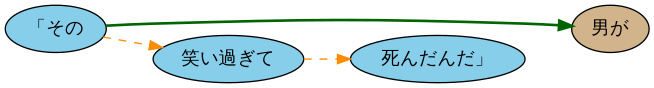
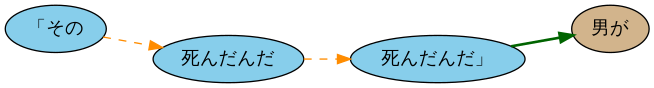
  digraph {
    fontname="IBM Plex Mono"
    rankdir=LR
    node [fillcolor=skyblue fontname="IBM Plex Mono" style=filled]
    edge [color=darkorange fontname="IBM Plex Mono" style=dashed]
    n1 [label="「その"]
    n2 [fillcolor=tan label="男が"]
-   n3 [label="笑い過ぎて"]
+   n3 [label="死んだんだ"]
    n4 [label="死んだんだ」"]
-   n1 -> n2 [color=darkgreen style=bold]
+   n4 -> n2 [color=darkgreen style=bold]
    n1 -> n3
    n3 -> n4
  }
